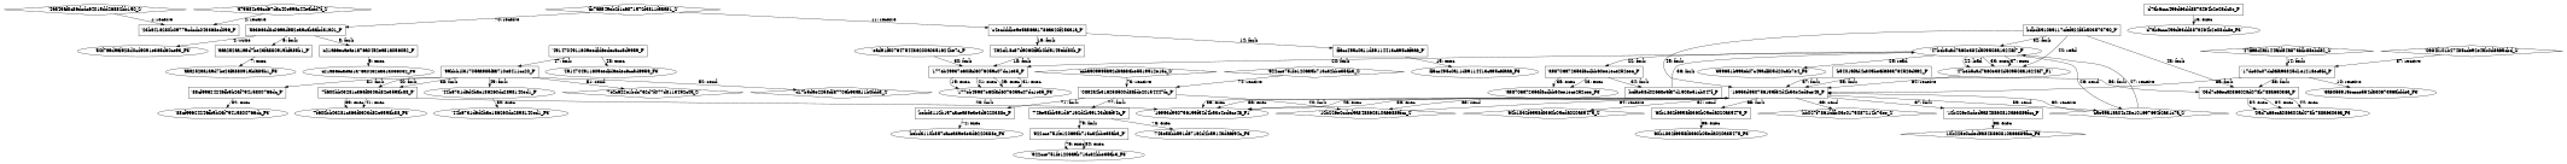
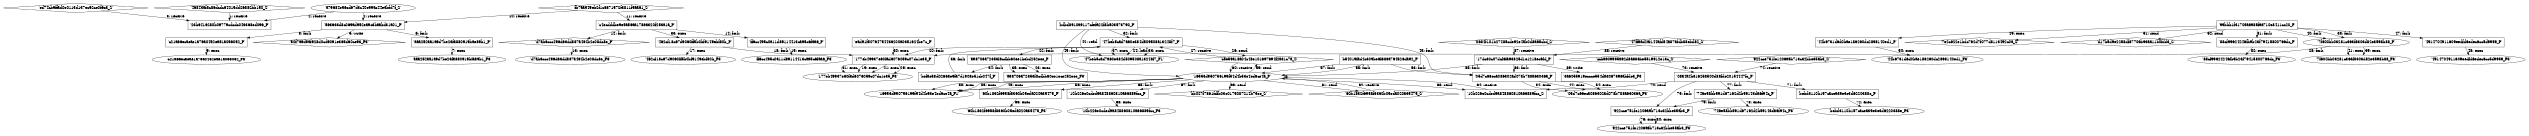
  digraph {
    engine=neato
    fixedsize=false
    fontsize=10
    nodesep=0.3
    rankdir=TB
    ranksep=0
    splines=true
    node [node_type=Process shape=box]
    "'46843af8c86dcdc64015dd26882bb150_S'" [node_type=Socket shape=diamond]
    "'23b6416280b09779cdcdc043368ed096_P'"
-   "'a79684e56cd67d3c40e99ac44e3bfd7f_S'" [node_type=Socket shape=diamond]
+   "'a79684e56cd67d3c40e99ac44e3bfd7f_S'" [node_type=Socket shape=ellipse]
    "'563633d8c069ad952ea9c3baabd31a01_P'"
-   "'50f7a9d9af928d0cd9091e365d60ce93_F3'" [node_type=file shape=ellipse]
-   "'aaa252aa1a9d7be23fa880919bfa89b1_P'"
+   "'50f7a9d9af928d0cd9091e365d60ce93_F3'" [node_type=file shape=diamond]
+   "'aaa252aa1a9d7be23fa880919bfa89b1_P'" [label="'aaa252aa1a9d7be23fa880919bae89b1_P'"]
    "'c21a66ecaeae1a76a0452ea51a056052_P'"
+   "'ed74cb9ffad0e0113d137ec52ce0f6c3_S'" [node_type=Socket shape=diamond]
    "'aaa252aa1a9d7be23fa880919bfa89b1_F3'" [node_type=File shape=ellipse]
    "'c21a66ecaeae1a76a0452ea51a056052_F3'" [node_type=File shape=ellipse]
    "'fb7aa549eb2f1c6871572f3811f5aa61_S'" [node_type=Socket shape=diamond]
    "'c4ecdddbe9e5a56aa1786a320f253a1a_P'"
-   "'d7ab6ccc496d63dd887a464b2e08dc8e_P'"
+   "'d7ab6ccc496d63dd887a464b2e08dc8e_P'" [shape=diamond]
    "'ff6cc495c0a11d89114413ca95c6faa6_P'"
    "'462cf18c67d9060ff5b0bf9149ebf80b_P'"
    "'d7ab6ccc496d63dd887a464b2e08dc8e_F3'" [node_type=File shape=ellipse]
    "'ff6cc495c0a11d89114413ca95c6faa6_F3'" [node_type=File shape=ellipse]
+   "'462cf18c67d9060ff5b0bf9149ebf80b_F3'" [node_type=File shape=ellipse]
    "'177eb49937e60fad6076059c07dc1e35_P'"
    "'177eb49937e60fad6076059c07dc1e35_F3'" [node_type=File shape=ellipse]
-   "'47beb5cad7a60e384d509508a13248f7_P'" [shape=ellipse]
-   "'a98706a72353f8cdbb60ee1ece252eee_P'"
+   "'47beb5cad7a60e384d509508a13248f7_P'"
+   "'a98706a72353f8cdbb60ee1ece252eee_P'" [label="'a98706a72353f8cdbb60ee1bebd252eee_P'"]
    "'47beb5cad7a60e384d509508a13248f7_F1'" [node_type=file shape=ellipse]
-   "'399651b99aebf7c49adff05d20cab7e4_F3'" [node_type=file shape=ellipse]
    "'c5e59a18a04c48e101697694f2a31c7a_S'" [node_type=Socket shape=diamond]
-   "'a98706a72353f8cdbb60ee1ece252eee_F3'" [node_type=File shape=ellipse]
+   "'a98706a72353f8cdbb60ee1ece252eee_F3'" [node_type=File]
    "'befae58d02668e9fa7d1908e51cb047f_P'"
-   "'16953d950756199f54d4b53e4ed6ce4a_P'"
+   "'16953d950756199f54d4b53e4ed6ce4a_P'" [shape=ellipse]
    "'16953d950756199f54d4b53e4ed6ce4a_F1'" [node_type=File shape=ellipse]
    "'60b1832f6958f8360b05eda020a35475_S'" [node_type=Socket shape=diamond]
-   "'10b226e0cded9a848860810a66889fcc_S'" [node_type=Socket shape=diamond]
+   "'10b226e0cded9a848860810a66889fcc_S'" [node_type=Socket]
    "'60b1832f6958f8360b05eda020a35475_P'"
    "'10b226e0cded9a848860810a66889fcc_P'"
    "'bb027f7861fdfb03e0175087214b73ee_S'" [node_type=Socket shape=diamond]
-   "'7f600bb03281c363f8303d82e3598b88_P'"
+   "'7f600bb03281c363f8303d82e3598b88_P'" [shape=ellipse]
    "'7f600bb03281c363f8303d82e3598b88_F3'" [node_type=File shape=ellipse]
-   "'ead91f50764754436200a0351624be7c_P'" [shape=ellipse]
+   "'ead91f50764754436200a0351624be7c_P'"
    "'bdbd8910a9117cfefa22f8b503573790_P'"
    "'05d7c66eca086302ad078b788a63036a_P'"
    "'05d7c66eca086302ad078b788a63036a_F3'" [node_type=File shape=ellipse]
    "'99bbb1f31705aa985faa710e8411cc20_P'"
    "'4914704911609eedfd6edec6cc5d9959_P'"
-   "'44b6731d6d0bae186260dc2898140ed1_P'" [shape=ellipse]
+   "'44b6731d6d0bae186260dc2898140ed1_P'"
    "'7e2c622e1bdc762d7f077d8113492c0a_S'" [node_type=Socket shape=diamond]
    "'d17b5d9e2258df87706b93aa11b0fdd3_S'" [node_type=Socket shape=diamond]
    "'88cf99624246fb9b23f79415800766dc_P'"
    "'4914704911609eedfd6edec6cc5d9959_F3'" [node_type=File shape=ellipse]
    "'44b6731d6d0bae186260dc2898140ed1_F3'" [node_type=File shape=ellipse]
    "'88cf99624246fb9b23f79415800766dc_F3'" [node_type=File shape=ellipse]
    "'60b1832f6958f8360b05eda020a35475_F3'" [node_type=File shape=ellipse]
-   "'10b226e0cded9a848860810a66889fcc_F3'" [node_type=File shape=diamond]
+   "'10b226e0cded9a848860810a66889fcc_F3'" [node_type=File shape=ellipse]
    n52 [label="'b54019fad4c309be6f683a764526da92_P'"]
    "'08a4a4b316258500d88fde20154447fc_P'"
    "'bebd3110b157cacea39e3e3d6220388e_P'"
    "'922cce751fe1206a9b713c32bbe35ab3_P'"
    "'746e58bb591d67162d2b59143da6f94c_P'"
-   "'bebd3110b157cacea39e3e3d6220388e_F3'" [node_type=File shape=ellipse label="'bebd3110b857cacea39e3e3d6220388e_F3'"]
+   "'bebd3110b157cacea39e3e3d6220388e_F3'" [node_type=File shape=ellipse]
    "'922cce751fe1206a9b713c32bbe35ab3_F3'" [node_type=File shape=ellipse]
    "'746e58bb591d67162d2b59143da6f94c_F3'" [node_type=File shape=ellipse]
    "'ccba909995a92d8a686be5519912e13c_S'" [node_type=Socket shape=diamond]
    "'922cce751fe1206a9b713c32bbe35ab3_S'" [node_type=Socket shape=diamond]
    "'17dc30c07dcf6fa93825d1e1218ec9fd_P'"
-   "'3a6055919eccce554da3067396abfde3_F3'" [node_type=file shape=ellipse]
+   "'3a6055919eccce554da3067396abfde3_F3'" [node_type=file]
    "'0684f101b27485cde92e45b0d8a65cbd_S'" [node_type=Socket shape=diamond]
    "'47ffaad2af144afd54a873fdb88ebd82_S'" [node_type=Socket shape=diamond]
    "'46843af8c86dcdc64015dd26882bb150_S'" -> "'23b6416280b09779cdcdc043368ed096_P'" [label="1: receive"]
    "'a79684e56cd67d3c40e99ac44e3bfd7f_S'" -> "'23b6416280b09779cdcdc043368ed096_P'" [label="2: receive"]
-   "'563633d8c069ad952ea9c3baabd31a01_P'" -> "'50f7a9d9af928d0cd9091e365d60ce93_F3'" [label="4: write"]
+   "'a79684e56cd67d3c40e99ac44e3bfd7f_S'" -> "'563633d8c069ad952ea9c3baabd31a01_P'" [label="4: receive"]
+   "'563633d8c069ad952ea9c3baabd31a01_P'" -> "'50f7a9d9af928d0cd9091e365d60ce93_F3'" [label="5: write"]
    "'563633d8c069ad952ea9c3baabd31a01_P'" -> "'aaa252aa1a9d7be23fa880919bfa89b1_P'" [label="6: fork"]
    "'563633d8c069ad952ea9c3baabd31a01_P'" -> "'c21a66ecaeae1a76a0452ea51a056052_P'" [label="8: fork"]
    "'aaa252aa1a9d7be23fa880919bfa89b1_P'" -> "'aaa252aa1a9d7be23fa880919bfa89b1_F3'" [label="7: exec"]
    "'c21a66ecaeae1a76a0452ea51a056052_P'" -> "'c21a66ecaeae1a76a0452ea51a056052_F3'" [label="9: exec"]
-   "'fb7aa549eb2f1c6871572f3811f5aa61_S'" -> "'563633d8c069ad952ea9c3baabd31a01_P'" [label="70: receive"]
+   "'ed74cb9ffad0e0113d137ec52ce0f6c3_S'" -> "'23b6416280b09779cdcdc043368ed096_P'" [label="3: receive"]
+   "'fb7aa549eb2f1c6871572f3811f5aa61_S'" -> "'563633d8c069ad952ea9c3baabd31a01_P'" [label="10: receive"]
    "'fb7aa549eb2f1c6871572f3811f5aa61_S'" -> "'c4ecdddbe9e5a56aa1786a320f253a1a_P'" [label="11: receive"]
+   "'c4ecdddbe9e5a56aa1786a320f253a1a_P'" -> "'d7ab6ccc496d63dd887a464b2e08dc8e_P'" [label="12: fork"]
    "'c4ecdddbe9e5a56aa1786a320f253a1a_P'" -> "'ff6cc495c0a11d89114413ca95c6faa6_P'" [label="14: fork"]
-   "'c4ecdddbe9e5a56aa1786a320f253a1a_P'" -> "'462cf18c67d9060ff5b0bf9149ebf80b_P'" [label="16: fork"]
+   "'c4ecdddbe9e5a56aa1786a320f253a1a_P'" -> "'462cf18c67d9060ff5b0bf9149ebf80b_P'" [label="33: exec"]
    "'d7ab6ccc496d63dd887a464b2e08dc8e_P'" -> "'d7ab6ccc496d63dd887a464b2e08dc8e_F3'" [label="13: exec"]
    "'ff6cc495c0a11d89114413ca95c6faa6_P'" -> "'ff6cc495c0a11d89114413ca95c6faa6_F3'" [label="15: exec"]
+   "'462cf18c67d9060ff5b0bf9149ebf80b_P'" -> "'462cf18c67d9060ff5b0bf9149ebf80b_F3'" [label="17: exec"]
    "'462cf18c67d9060ff5b0bf9149ebf80b_P'" -> "'177eb49937e60fad6076059c07dc1e35_P'" [label="18: fork"]
    "'177eb49937e60fad6076059c07dc1e35_P'" -> "'177eb49937e60fad6076059c07dc1e35_F3'" [label="19: exec"]
    "'177eb49937e60fad6076059c07dc1e35_P'" -> "'177eb49937e60fad6076059c07dc1e35_F3'" [label="21: exec"]
    "'177eb49937e60fad6076059c07dc1e35_P'" -> "'177eb49937e60fad6076059c07dc1e35_F3'" [label="29: exec"]
    "'177eb49937e60fad6076059c07dc1e35_P'" -> "'177eb49937e60fad6076059c07dc1e35_F3'" [label="31: exec"]
    "'47beb5cad7a60e384d509508a13248f7_P'" -> "'177eb49937e60fad6076059c07dc1e35_P'" [label="20: fork"]
    "'47beb5cad7a60e384d509508a13248f7_P'" -> "'a98706a72353f8cdbb60ee1ece252eee_P'" [label="22: fork"]
    "'47beb5cad7a60e384d509508a13248f7_P'" -> "'47beb5cad7a60e384d509508a13248f7_F1'" [label="24: load"]
    "'47beb5cad7a60e384d509508a13248f7_P'" -> "'47beb5cad7a60e384d509508a13248f7_F1'" [label="33: exec"]
    "'47beb5cad7a60e384d509508a13248f7_P'" -> "'47beb5cad7a60e384d509508a13248f7_F1'" [label="37: exec"]
-   "'47beb5cad7a60e384d509508a13248f7_P'" -> "'399651b99aebf7c49adff05d20cab7e4_F3'" [label="25: read"]
    "'47beb5cad7a60e384d509508a13248f7_P'" -> "'c5e59a18a04c48e101697694f2a31c7a_S'" [label="26: send"]
    "'a98706a72353f8cdbb60ee1ece252eee_P'" -> "'a98706a72353f8cdbb60ee1ece252eee_F3'" [label="23: exec"]
    "'a98706a72353f8cdbb60ee1ece252eee_P'" -> "'a98706a72353f8cdbb60ee1ece252eee_F3'" [label="35: exec"]
    "'a98706a72353f8cdbb60ee1ece252eee_P'" -> "'befae58d02668e9fa7d1908e51cb047f_P'" [label="34: fork"]
    "'c5e59a18a04c48e101697694f2a31c7a_S'" -> "'47beb5cad7a60e384d509508a13248f7_P'" [label="27: receive"]
    "'c5e59a18a04c48e101697694f2a31c7a_S'" -> "'16953d950756199f54d4b53e4ed6ce4a_P'" [label="60: receive"]
    "'befae58d02668e9fa7d1908e51cb047f_P'" -> "'47beb5cad7a60e384d509508a13248f7_P'" [label="36: fork"]
    "'16953d950756199f54d4b53e4ed6ce4a_P'" -> "'c5e59a18a04c48e101697694f2a31c7a_S'" [label="59: send"]
    "'16953d950756199f54d4b53e4ed6ce4a_P'" -> "'16953d950756199f54d4b53e4ed6ce4a_F1'" [label="46: exec"]
    "'16953d950756199f54d4b53e4ed6ce4a_P'" -> "'16953d950756199f54d4b53e4ed6ce4a_F1'" [label="56: exec"]
    "'16953d950756199f54d4b53e4ed6ce4a_P'" -> "'16953d950756199f54d4b53e4ed6ce4a_F1'" [label="58: exec"]
    "'16953d950756199f54d4b53e4ed6ce4a_P'" -> "'16953d950756199f54d4b53e4ed6ce4a_F1'" [label="86: exec"]
    "'16953d950756199f54d4b53e4ed6ce4a_P'" -> "'60b1832f6958f8360b05eda020a35475_S'" [label="61: send"]
    "'16953d950756199f54d4b53e4ed6ce4a_P'" -> "'10b226e0cded9a848860810a66889fcc_S'" [label="63: send"]
    "'16953d950756199f54d4b53e4ed6ce4a_P'" -> "'60b1832f6958f8360b05eda020a35475_P'" [label="65: fork"]
    "'16953d950756199f54d4b53e4ed6ce4a_P'" -> "'10b226e0cded9a848860810a66889fcc_P'" [label="67: fork"]
    "'16953d950756199f54d4b53e4ed6ce4a_P'" -> "'bb027f7861fdfb03e0175087214b73ee_S'" [label="69: send"]
-   "'47beb5cad7a60e384d509508a13248f7_F1'" -> "'16953d950756199f54d4b53e4ed6ce4a_P'" [label="62: receive"]
+   "'60b1832f6958f8360b05eda020a35475_S'" -> "'16953d950756199f54d4b53e4ed6ce4a_P'" [label="62: receive"]
    "'10b226e0cded9a848860810a66889fcc_S'" -> "'16953d950756199f54d4b53e4ed6ce4a_P'" [label="64: receive"]
    "'60b1832f6958f8360b05eda020a35475_P'" -> "'60b1832f6958f8360b05eda020a35475_F3'" [label="66: exec"]
    "'10b226e0cded9a848860810a66889fcc_P'" -> "'10b226e0cded9a848860810a66889fcc_F3'" [label="68: exec"]
-   "'7f600bb03281c363f8303d82e3598b88_P'" -> "'16953d950756199f54d4b53e4ed6ce4a_F1'" [label="28: fork"]
+   "'7f600bb03281c363f8303d82e3598b88_P'" -> "'177eb49937e60fad6076059c07dc1e35_P'" [label="28: fork"]
    "'7f600bb03281c363f8303d82e3598b88_P'" -> "'7f600bb03281c363f8303d82e3598b88_F3'" [label="39: exec"]
    "'7f600bb03281c363f8303d82e3598b88_P'" -> "'7f600bb03281c363f8303d82e3598b88_F3'" [label="41: exec"]
-   "'ead91f50764754436200a0351624be7c_P'" -> "'177eb49937e60fad6076059c07dc1e35_P'" [label="30: fork"]
+   "'ead91f50764754436200a0351624be7c_P'" -> "'177eb49937e60fad6076059c07dc1e35_P'" [label="30: exec"]
    "'bdbd8910a9117cfefa22f8b503573790_P'" -> "'47beb5cad7a60e384d509508a13248f7_P'" [label="32: fork"]
    "'bdbd8910a9117cfefa22f8b503573790_P'" -> "'47beb5cad7a60e384d509508a13248f7_F1'" [label="42: read"]
    "'bdbd8910a9117cfefa22f8b503573790_P'" -> "'16953d950756199f54d4b53e4ed6ce4a_P'" [label="45: fork"]
    "'bdbd8910a9117cfefa22f8b503573790_P'" -> "'05d7c66eca086302ad078b788a63036a_P'" [label="43: fork"]
    "'05d7c66eca086302ad078b788a63036a_P'" -> "'05d7c66eca086302ad078b788a63036a_F3'" [label="44: exec"]
    "'05d7c66eca086302ad078b788a63036a_P'" -> "'05d7c66eca086302ad078b788a63036a_F3'" [label="54: exec"]
    "'05d7c66eca086302ad078b788a63036a_P'" -> "'05d7c66eca086302ad078b788a63036a_F3'" [label="84: exec"]
    "'99bbb1f31705aa985faa710e8411cc20_P'" -> "'7f600bb03281c363f8303d82e3598b88_P'" [label="38: fork"]
    "'99bbb1f31705aa985faa710e8411cc20_P'" -> "'7f600bb03281c363f8303d82e3598b88_P'" [label="40: fork"]
-   "'4914704911609eedfd6edec6cc5d9959_P'" -> "'99bbb1f31705aa985faa710e8411cc20_P'" [label="47: fork"]
-   "'99bbb1f31705aa985faa710e8411cc20_P'" -> "'44b6731d6d0bae186260dc2898140ed1_P'" [label="49: fork"]
+   "'99bbb1f31705aa985faa710e8411cc20_P'" -> "'4914704911609eedfd6edec6cc5d9959_P'" [label="47: fork"]
+   "'99bbb1f31705aa985faa710e8411cc20_P'" -> "'44b6731d6d0bae186260dc2898140ed1_P'" [label="49: exec"]
    "'99bbb1f31705aa985faa710e8411cc20_P'" -> "'7e2c622e1bdc762d7f077d8113492c0a_S'" [label="51: send"]
    "'99bbb1f31705aa985faa710e8411cc20_P'" -> "'d17b5d9e2258df87706b93aa11b0fdd3_S'" [label="52: send"]
    "'99bbb1f31705aa985faa710e8411cc20_P'" -> "'88cf99624246fb9b23f79415800766dc_P'" [label="81: fork"]
    "'4914704911609eedfd6edec6cc5d9959_P'" -> "'4914704911609eedfd6edec6cc5d9959_F3'" [label="48: exec"]
    "'44b6731d6d0bae186260dc2898140ed1_P'" -> "'44b6731d6d0bae186260dc2898140ed1_F3'" [label="50: exec"]
    "'88cf99624246fb9b23f79415800766dc_P'" -> "'88cf99624246fb9b23f79415800766dc_F3'" [label="82: exec"]
    n52 -> "'16953d950756199f54d4b53e4ed6ce4a_P'" [label="55: fork"]
    n52 -> "'16953d950756199f54d4b53e4ed6ce4a_P'" [label="57: fork"]
    n52 -> "'05d7c66eca086302ad078b788a63036a_P'" [label="53: fork"]
-   "'08a4a4b316258500d88fde20154447fc_P'" -> "'10b226e0cded9a848860810a66889fcc_S'" [label="40: fork"]
+   "'08a4a4b316258500d88fde20154447fc_P'" -> "'10b226e0cded9a848860810a66889fcc_S'" [label="70: send"]
    "'08a4a4b316258500d88fde20154447fc_P'" -> "'bebd3110b157cacea39e3e3d6220388e_P'" [label="71: fork"]
+   "'08a4a4b316258500d88fde20154447fc_P'" -> "'922cce751fe1206a9b713c32bbe35ab3_P'" [label="75: fork"]
    "'08a4a4b316258500d88fde20154447fc_P'" -> "'746e58bb591d67162d2b59143da6f94c_P'" [label="77: fork"]
    "'bebd3110b157cacea39e3e3d6220388e_P'" -> "'bebd3110b157cacea39e3e3d6220388e_F3'" [label="72: exec"]
    "'922cce751fe1206a9b713c32bbe35ab3_P'" -> "'922cce751fe1206a9b713c32bbe35ab3_F3'" [label="76: exec"]
    "'922cce751fe1206a9b713c32bbe35ab3_P'" -> "'922cce751fe1206a9b713c32bbe35ab3_F3'" [label="80: exec"]
    "'746e58bb591d67162d2b59143da6f94c_P'" -> "'922cce751fe1206a9b713c32bbe35ab3_P'" [label="79: fork"]
    "'746e58bb591d67162d2b59143da6f94c_P'" -> "'746e58bb591d67162d2b59143da6f94c_F3'" [label="78: exec"]
    "'ccba909995a92d8a686be5519912e13c_S'" -> "'08a4a4b316258500d88fde20154447fc_P'" [label="73: receive"]
    "'922cce751fe1206a9b713c32bbe35ab3_S'" -> "'08a4a4b316258500d88fde20154447fc_P'" [label="74: receive"]
    "'17dc30c07dcf6fa93825d1e1218ec9fd_P'" -> "'16953d950756199f54d4b53e4ed6ce4a_P'" [label="85: fork"]
    "'17dc30c07dcf6fa93825d1e1218ec9fd_P'" -> "'05d7c66eca086302ad078b788a63036a_P'" [label="83: fork"]
-   "'17dc30c07dcf6fa93825d1e1218ec9fd_P'" -> "'3a6055919eccce554da3067396abfde3_F3'" [label="10: receive"]
+   "'17dc30c07dcf6fa93825d1e1218ec9fd_P'" -> "'3a6055919eccce554da3067396abfde3_F3'" [label="89: write"]
    "'0684f101b27485cde92e45b0d8a65cbd_S'" -> "'17dc30c07dcf6fa93825d1e1218ec9fd_P'" [label="87: receive"]
-   "'47ffaad2af144afd54a873fdb88ebd82_S'" -> "'17dc30c07dcf6fa93825d1e1218ec9fd_P'" [label="14: fork"]
+   "'47ffaad2af144afd54a873fdb88ebd82_S'" -> "'17dc30c07dcf6fa93825d1e1218ec9fd_P'" [label="88: receive"]
  }
